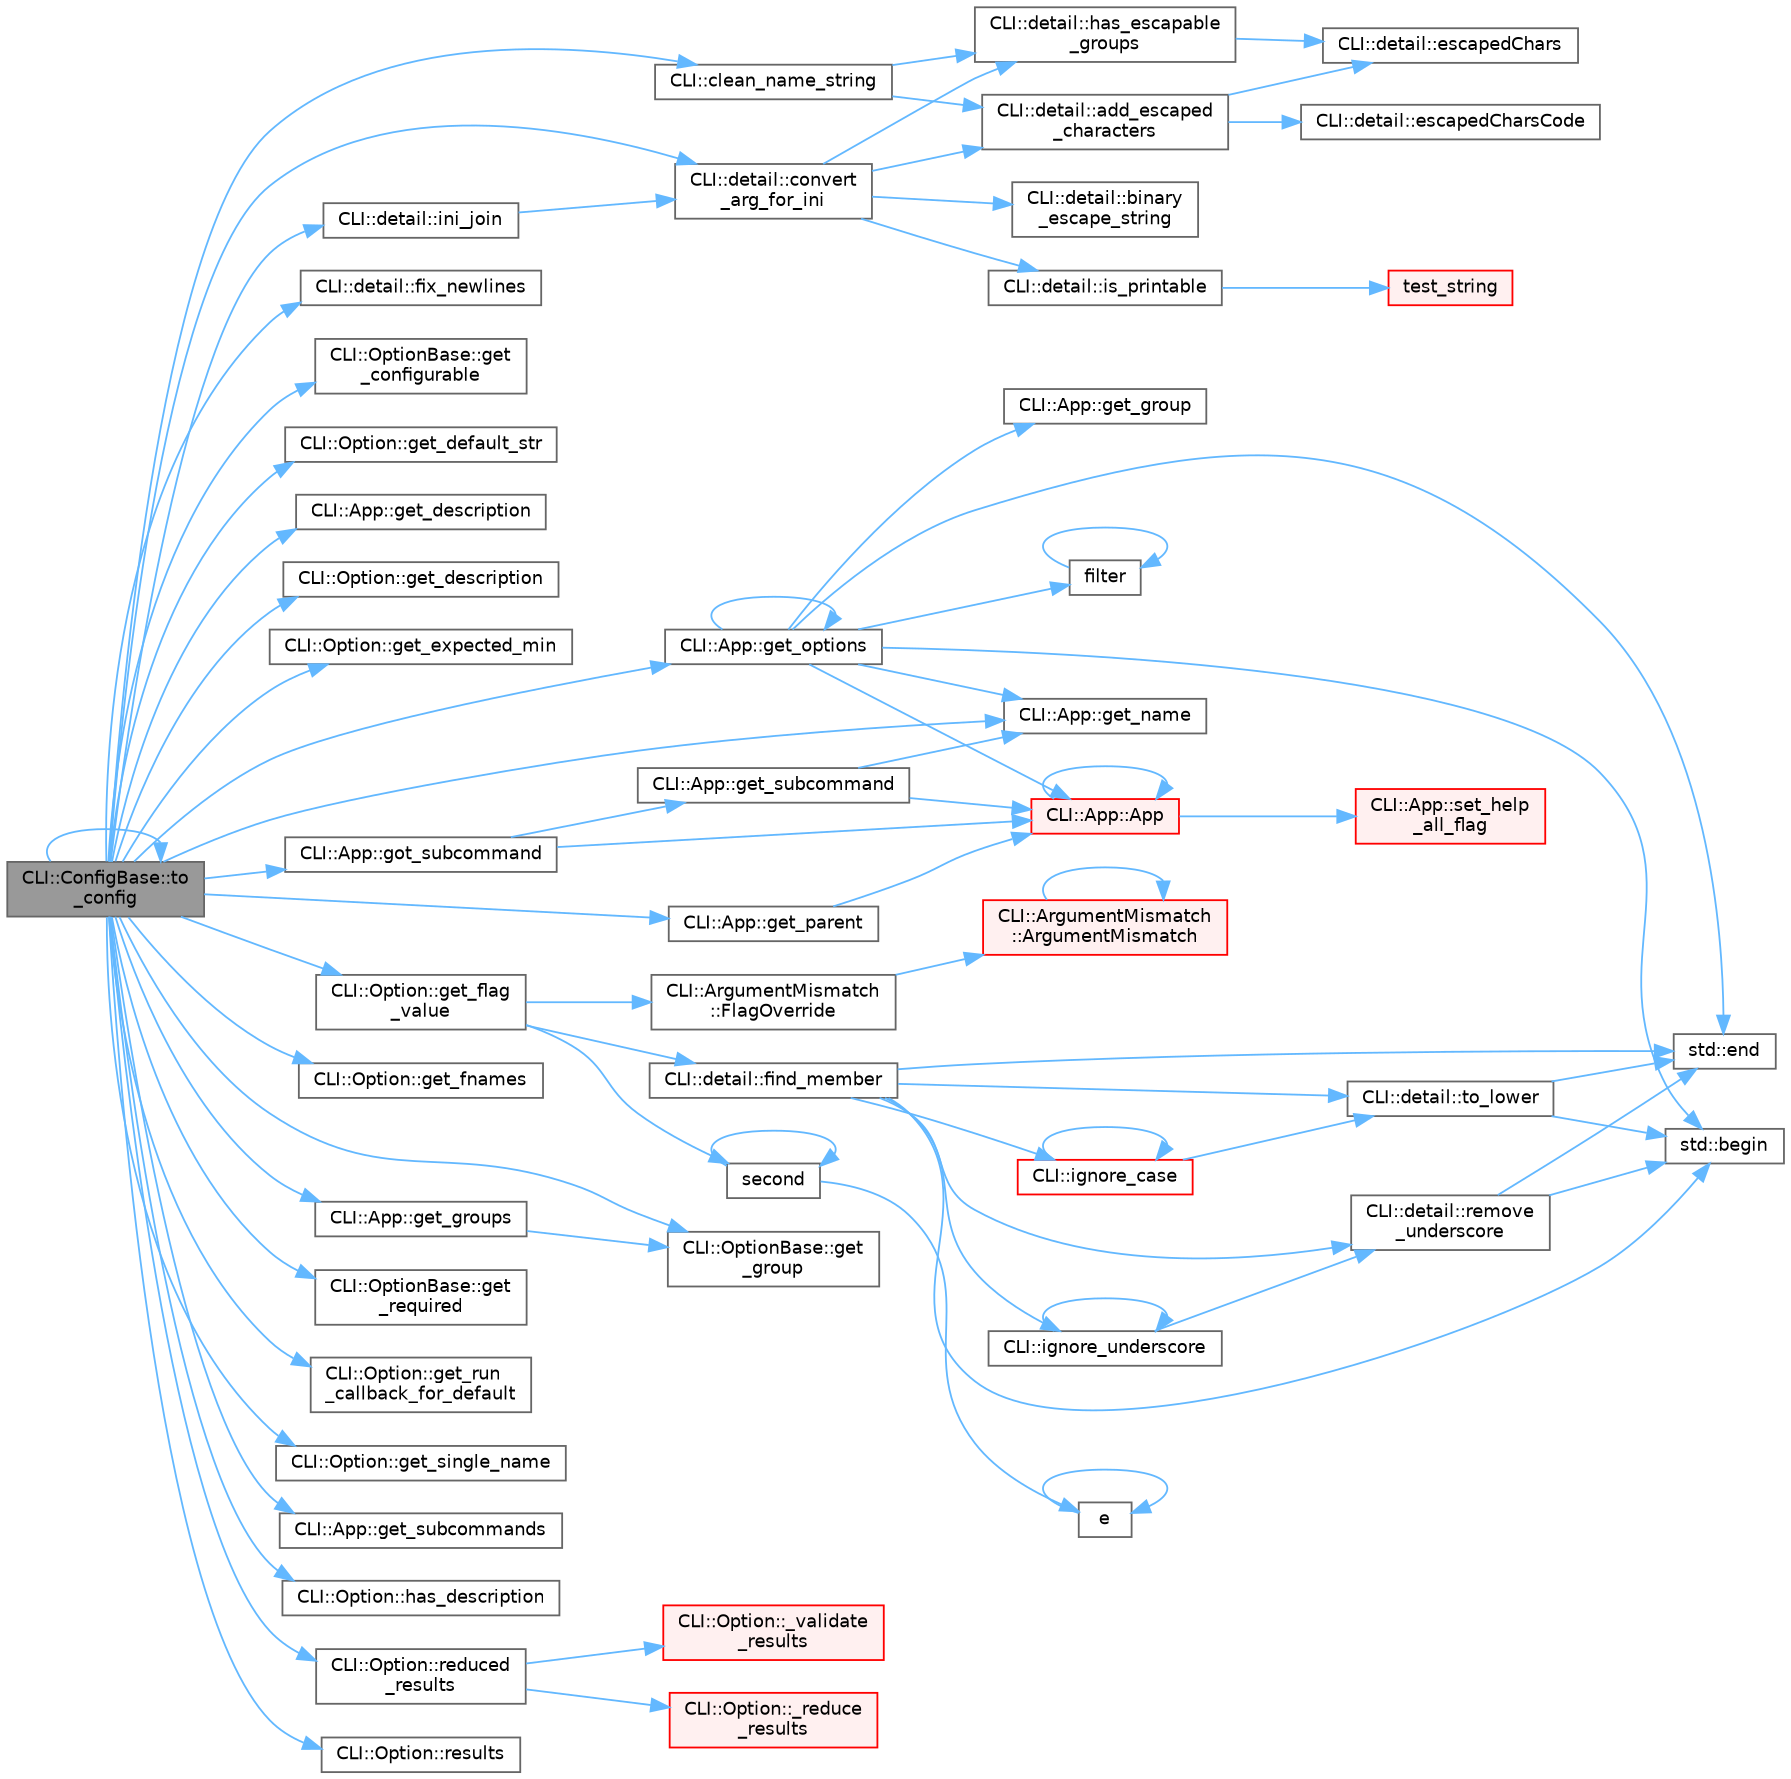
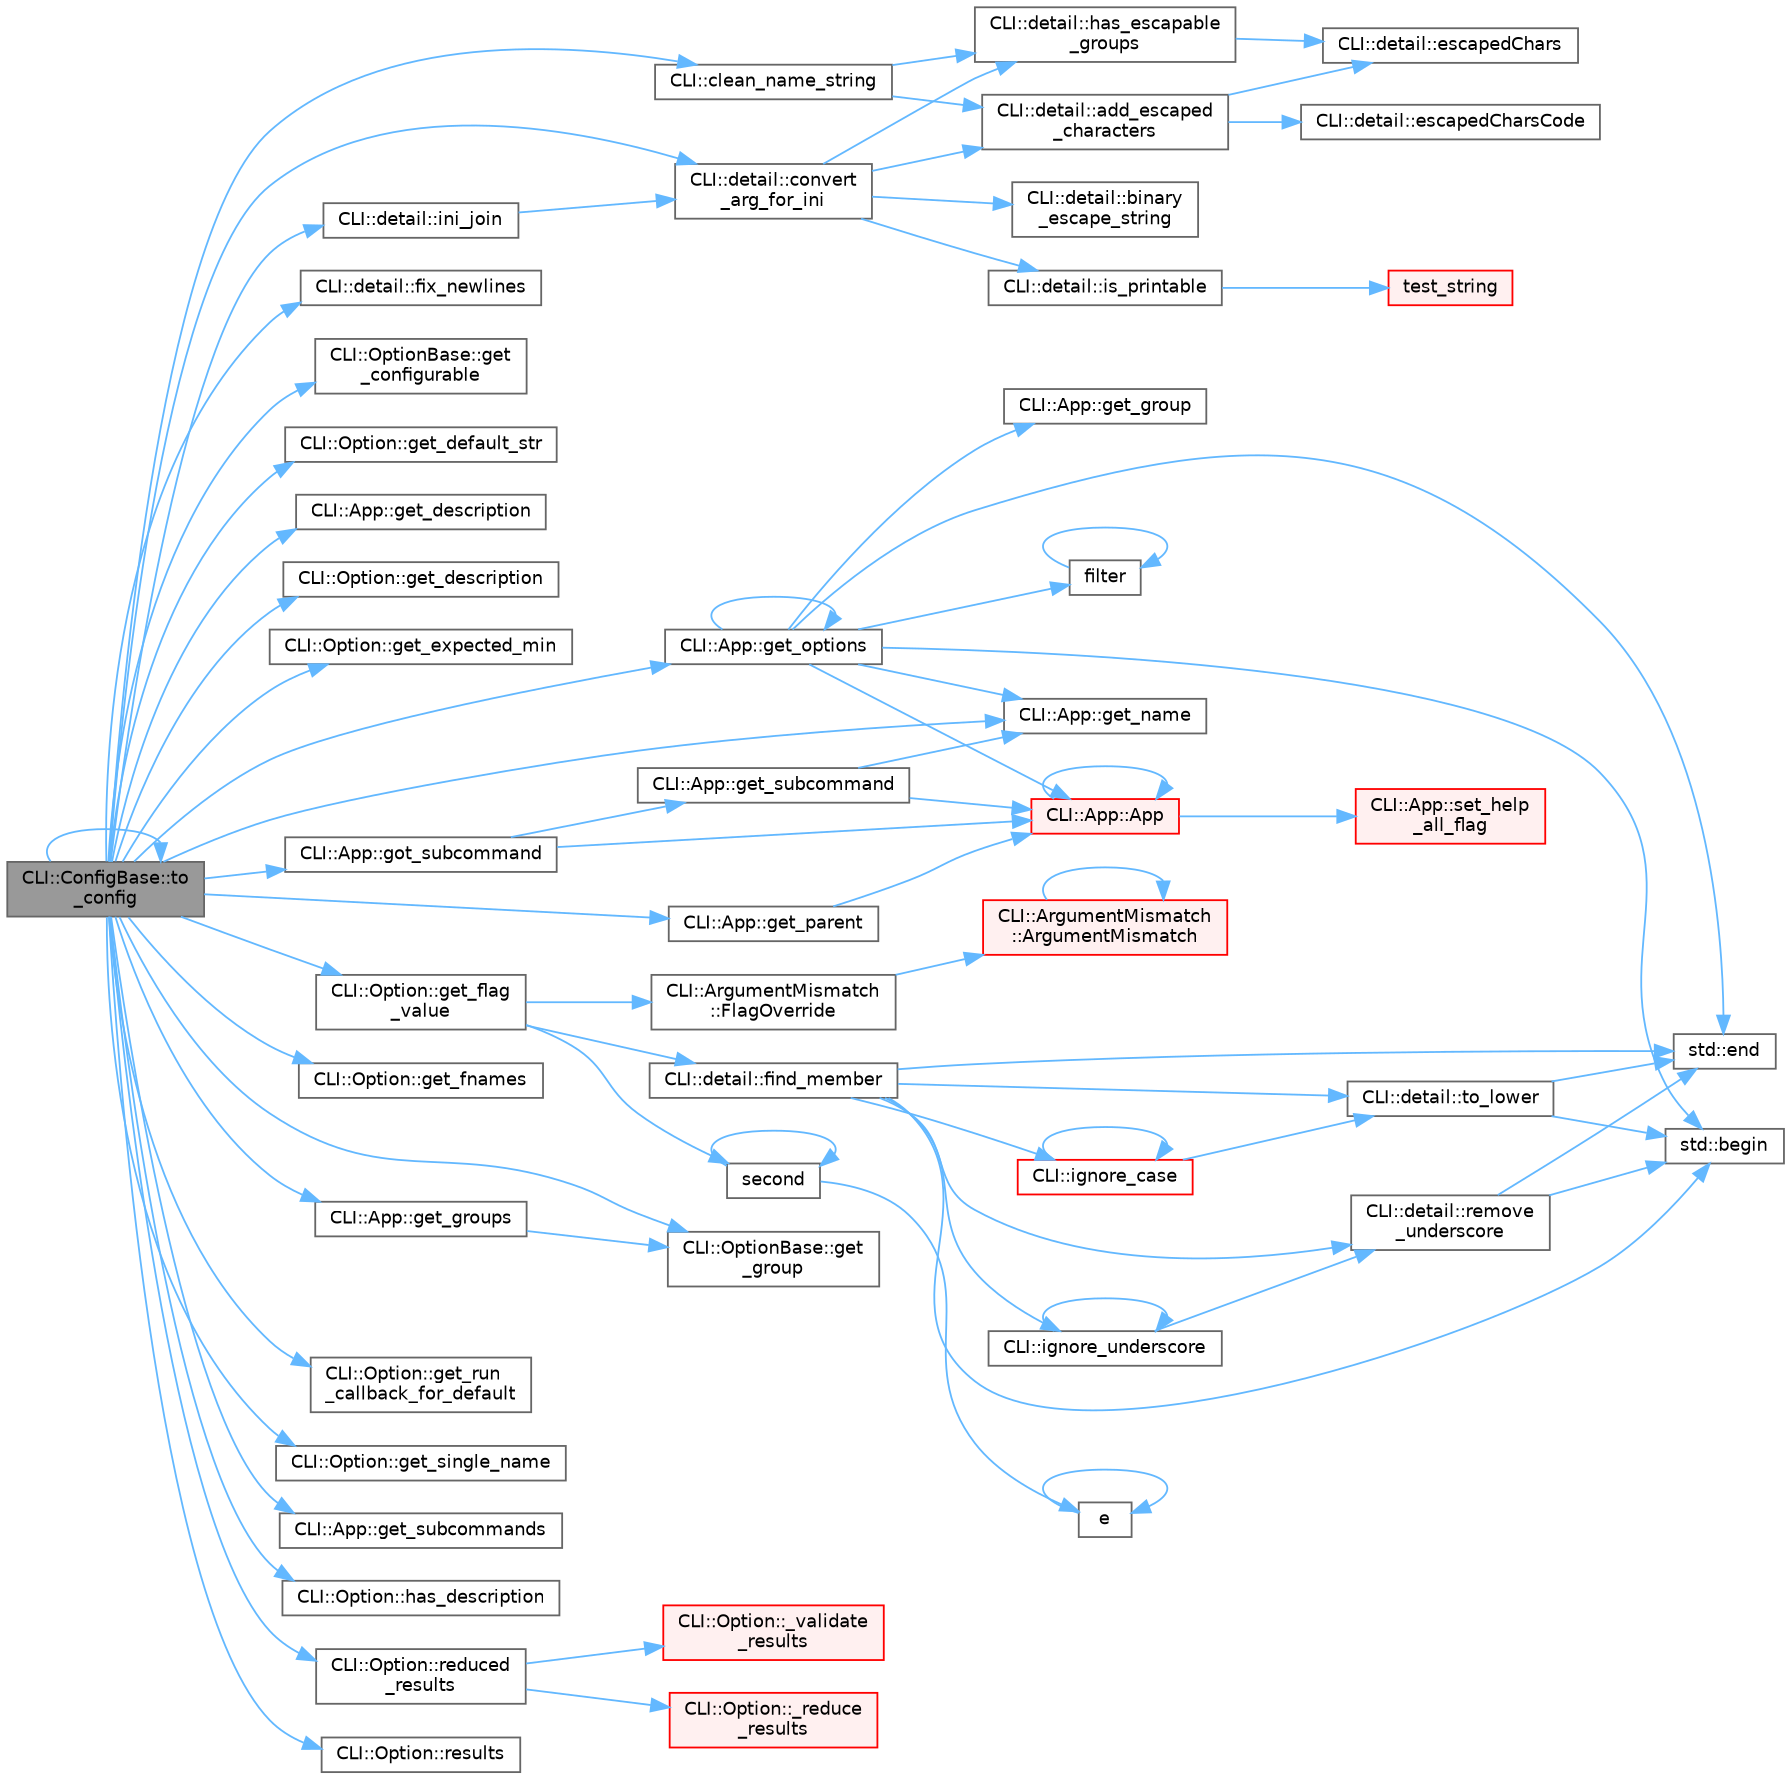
  digraph {
    rankdir=LR
    node [color=grey40 fillcolor=white fontname=Helvetica fontsize=10 shape=box style=filled]
    edge [color=steelblue1 fontname=Helvetica fontsize=10 labelfontname=Helvetica labelfontsize=10 style=solid]
    n1 [color=gray40 fillcolor=grey60 fontcolor=black height=0.2 label="CLI::ConfigBase::to\l_config" width=0.4]
    n2 [height=0.2 label="CLI::clean_name_string" width=0.4]
    n3 [height=0.2 label="CLI::detail::convert\l_arg_for_ini" width=0.4]
    n4 [height=0.2 label="CLI::detail::fix_newlines" width=0.4]
    n5 [height=0.2 label="CLI::OptionBase::get\l_configurable" width=0.4]
    n6 [height=0.2 label="CLI::Option::get_default_str" width=0.4]
    n7 [height=0.2 label="CLI::App::get_description" width=0.4]
    n8 [height=0.2 label="CLI::Option::get_description" width=0.4]
    n9 [height=0.2 label="CLI::Option::get_expected_min" width=0.4]
    n10 [height=0.2 label="CLI::Option::get_flag\l_value" width=0.4]
    n11 [height=0.2 label="CLI::Option::get_fnames" width=0.4]
    n12 [height=0.2 label="CLI::OptionBase::get\l_group" width=0.4]
    n13 [height=0.2 label="CLI::App::get_groups" width=0.4]
    n14 [height=0.2 label="CLI::App::get_name" width=0.4]
    n15 [height=0.2 label="CLI::App::get_options" width=0.4]
    n16 [height=0.2 label="CLI::App::get_parent" width=0.4]
-   n17 [height=0.2 label="CLI::OptionBase::get\l_required" width=0.4]
    n18 [height=0.2 label="CLI::Option::get_run\l_callback_for_default" width=0.4]
    n19 [height=0.2 label="CLI::Option::get_single_name" width=0.4]
    n20 [height=0.2 label="CLI::App::get_subcommands" width=0.4]
    n21 [height=0.2 label="CLI::App::got_subcommand" width=0.4]
    n22 [height=0.2 label="CLI::Option::has_description" width=0.4]
    n23 [height=0.2 label="CLI::detail::ini_join" width=0.4]
    n24 [height=0.2 label="CLI::Option::reduced\l_results" width=0.4]
    n25 [height=0.2 label="CLI::Option::results" width=0.4]
    n26 [height=0.2 label="CLI::detail::add_escaped\l_characters" width=0.4]
    n27 [height=0.2 label="CLI::detail::has_escapable\l_groups" width=0.4]
    n28 [height=0.2 label="CLI::detail::binary\l_escape_string" width=0.4]
    n29 [height=0.2 label="CLI::detail::is_printable" width=0.4]
    n30 [height=0.2 label="CLI::detail::find_member" width=0.4]
    n31 [height=0.2 label="CLI::ArgumentMismatch\l::FlagOverride" width=0.4]
    n32 [height=0.2 label=second width=0.4]
    n33 [height=0.2 label="std::begin" width=0.4]
    n34 [height=0.2 label="std::end" width=0.4]
    n35 [color=red fillcolor="#FFF0F0" height=0.2 label="CLI::App::App" width=0.4]
    n36 [height=0.2 label=filter width=0.4]
    n37 [height=0.2 label="CLI::App::get_group" width=0.4]
    n38 [height=0.2 label="CLI::App::get_subcommand" width=0.4]
    n39 [color=red fillcolor="#FFF0F0" height=0.2 label="CLI::Option::_reduce\l_results" width=0.4]
    n40 [color=red fillcolor="#FFF0F0" height=0.2 label="CLI::Option::_validate\l_results" width=0.4]
    n41 [height=0.2 label="CLI::detail::escapedChars" width=0.4]
    n42 [height=0.2 label="CLI::detail::escapedCharsCode" width=0.4]
    n43 [color=red fillcolor="#FFF0F0" height=0.2 label=test_string width=0.4]
    n44 [color=red height=0.2 label="CLI::ignore_case" width=0.4]
    n45 [height=0.2 label="CLI::detail::to_lower" width=0.4]
    n46 [height=0.2 label="CLI::ignore_underscore" width=0.4]
    n47 [height=0.2 label="CLI::detail::remove\l_underscore" width=0.4]
    n48 [color=red fillcolor="#FFF0F0" height=0.2 label="CLI::ArgumentMismatch\l::ArgumentMismatch" width=0.4]
    n49 [height=0.2 label=e width=0.4]
    n50 [color=red fillcolor="#FFF0F0" height=0.2 label="CLI::App::set_help\l_all_flag" width=0.4]
    n1 -> n1
    n1 -> n2
    n1 -> n3
    n1 -> n4
    n1 -> n5
    n1 -> n6
    n1 -> n7
    n1 -> n8
    n1 -> n9
    n1 -> n10
    n1 -> n11
    n1 -> n12
    n1 -> n13
    n1 -> n14
    n1 -> n15
    n1 -> n16
-   n1 -> n17
    n1 -> n18
    n1 -> n19
    n1 -> n20
    n1 -> n21
    n1 -> n22
    n1 -> n23
    n1 -> n24
    n1 -> n25
    n2 -> n26
    n2 -> n27
    n3 -> n26
    n3 -> n27
    n3 -> n28
    n3 -> n29
    n10 -> n30
    n10 -> n31
    n10 -> n32
    n13 -> n12
    n15 -> n14
    n15 -> n15
    n15 -> n33
    n15 -> n34
    n15 -> n35
    n15 -> n36
    n15 -> n37
    n16 -> n35
    n21 -> n35
    n21 -> n38
    n23 -> n3
    n24 -> n39
    n24 -> n40
    n26 -> n41
    n26 -> n42
    n27 -> n41
    n29 -> n43
    n30 -> n33
    n30 -> n34
    n30 -> n44
    n30 -> n45
    n30 -> n46
    n30 -> n47
    n31 -> n48
    n32 -> n32
    n32 -> n49
    n35 -> n35
    n35 -> n50
    n36 -> n36
    n38 -> n14
    n38 -> n35
    n44 -> n44
    n44 -> n45
    n45 -> n33
    n45 -> n34
    n46 -> n46
    n46 -> n47
    n47 -> n33
    n47 -> n34
    n48 -> n48
    n49 -> n49
  }
